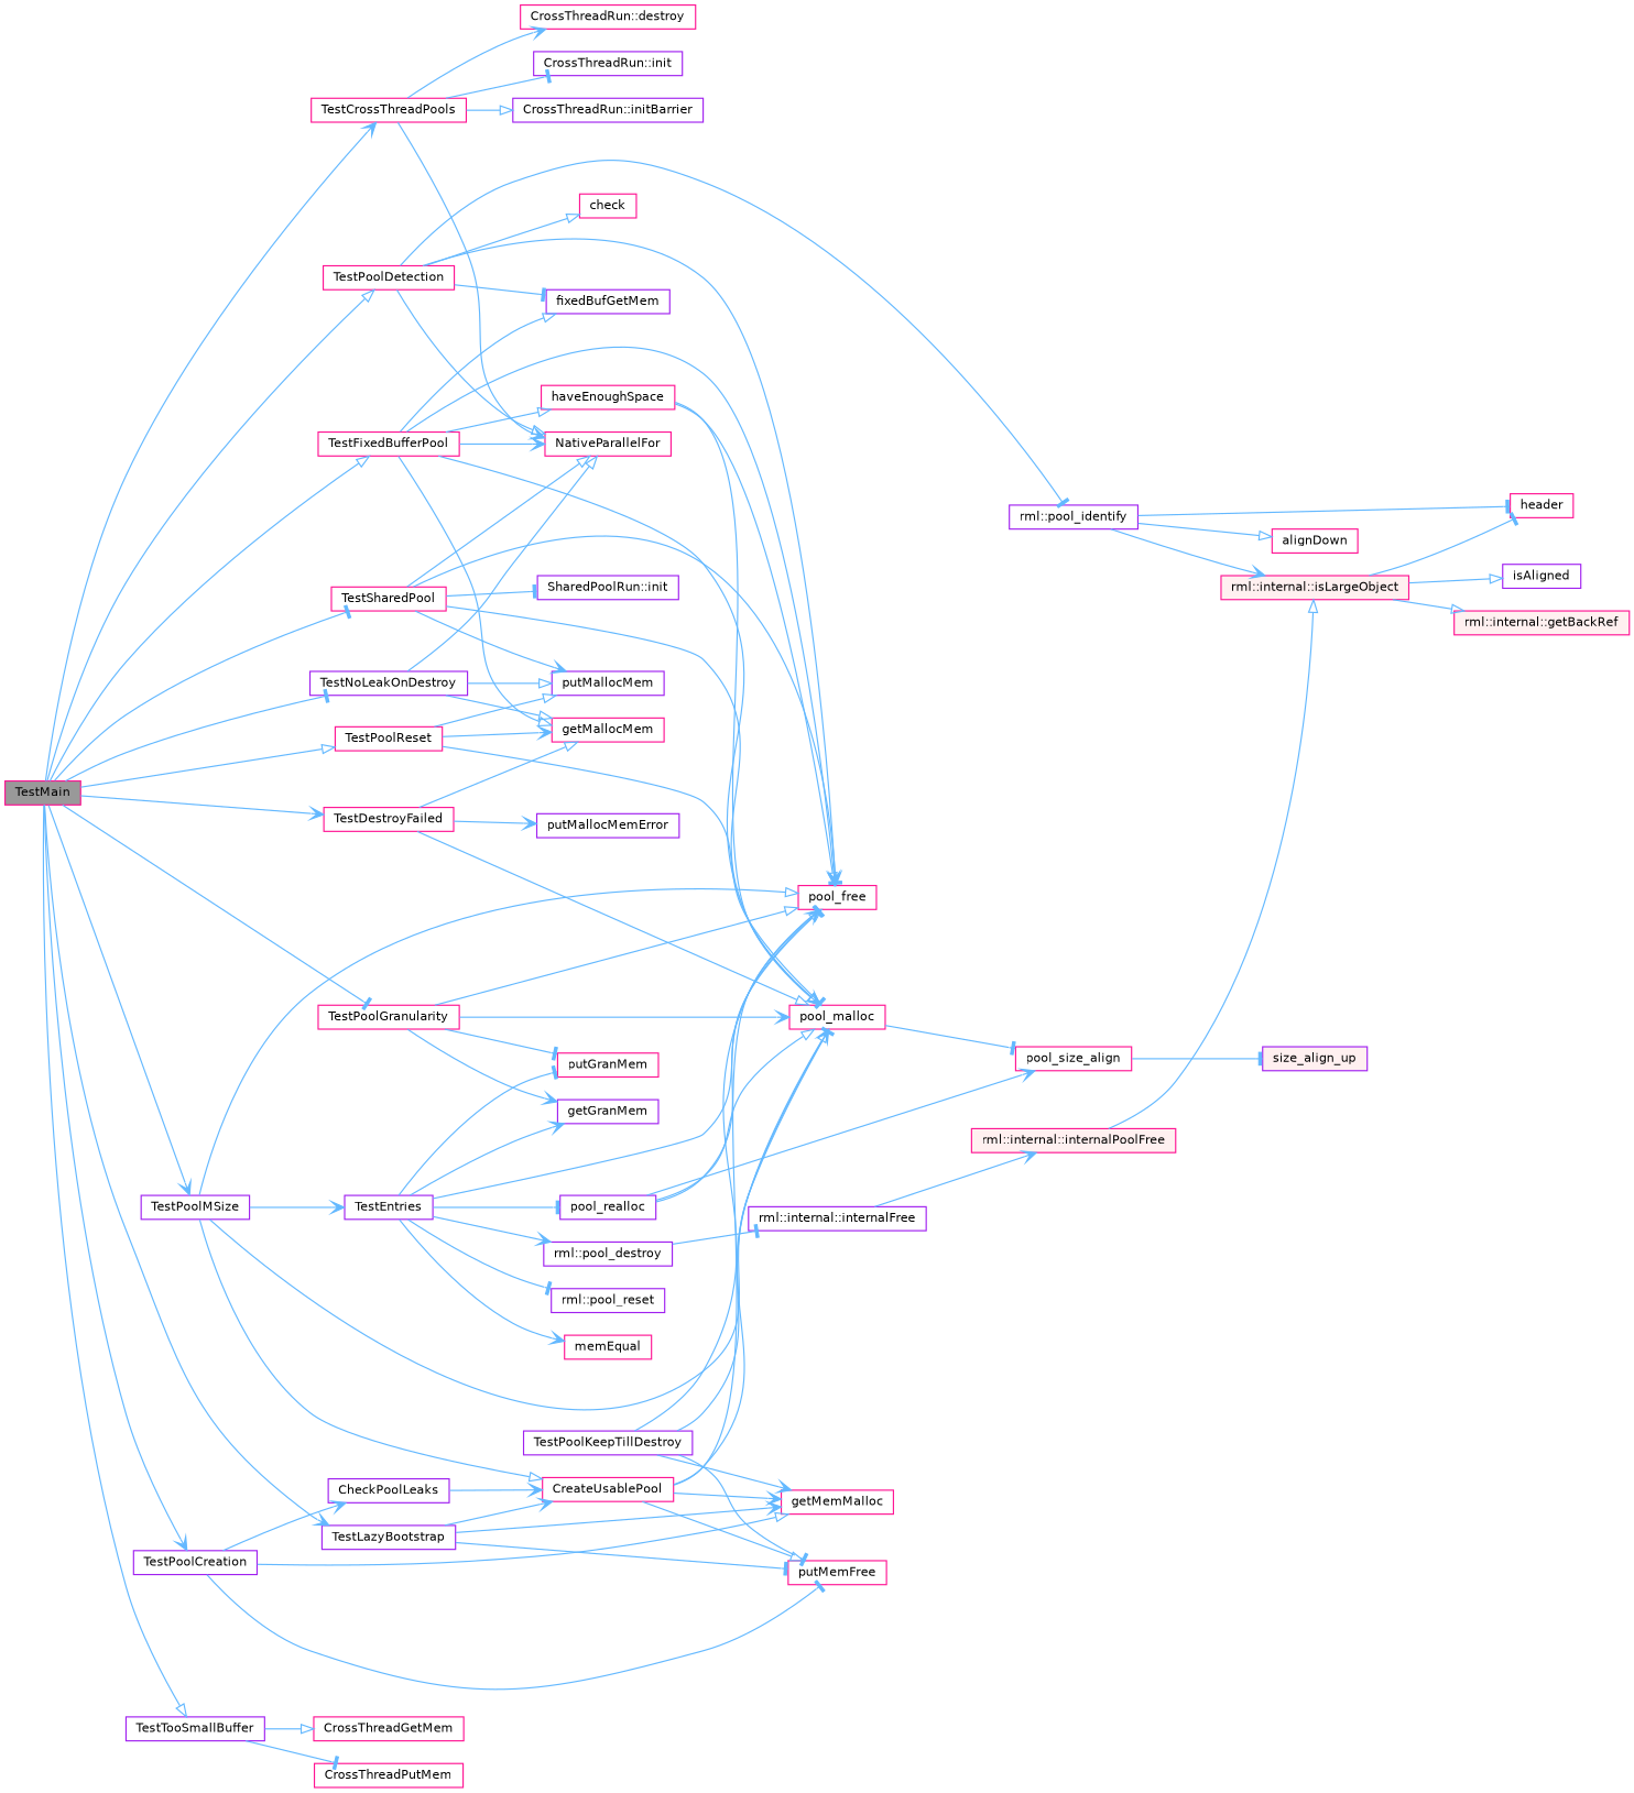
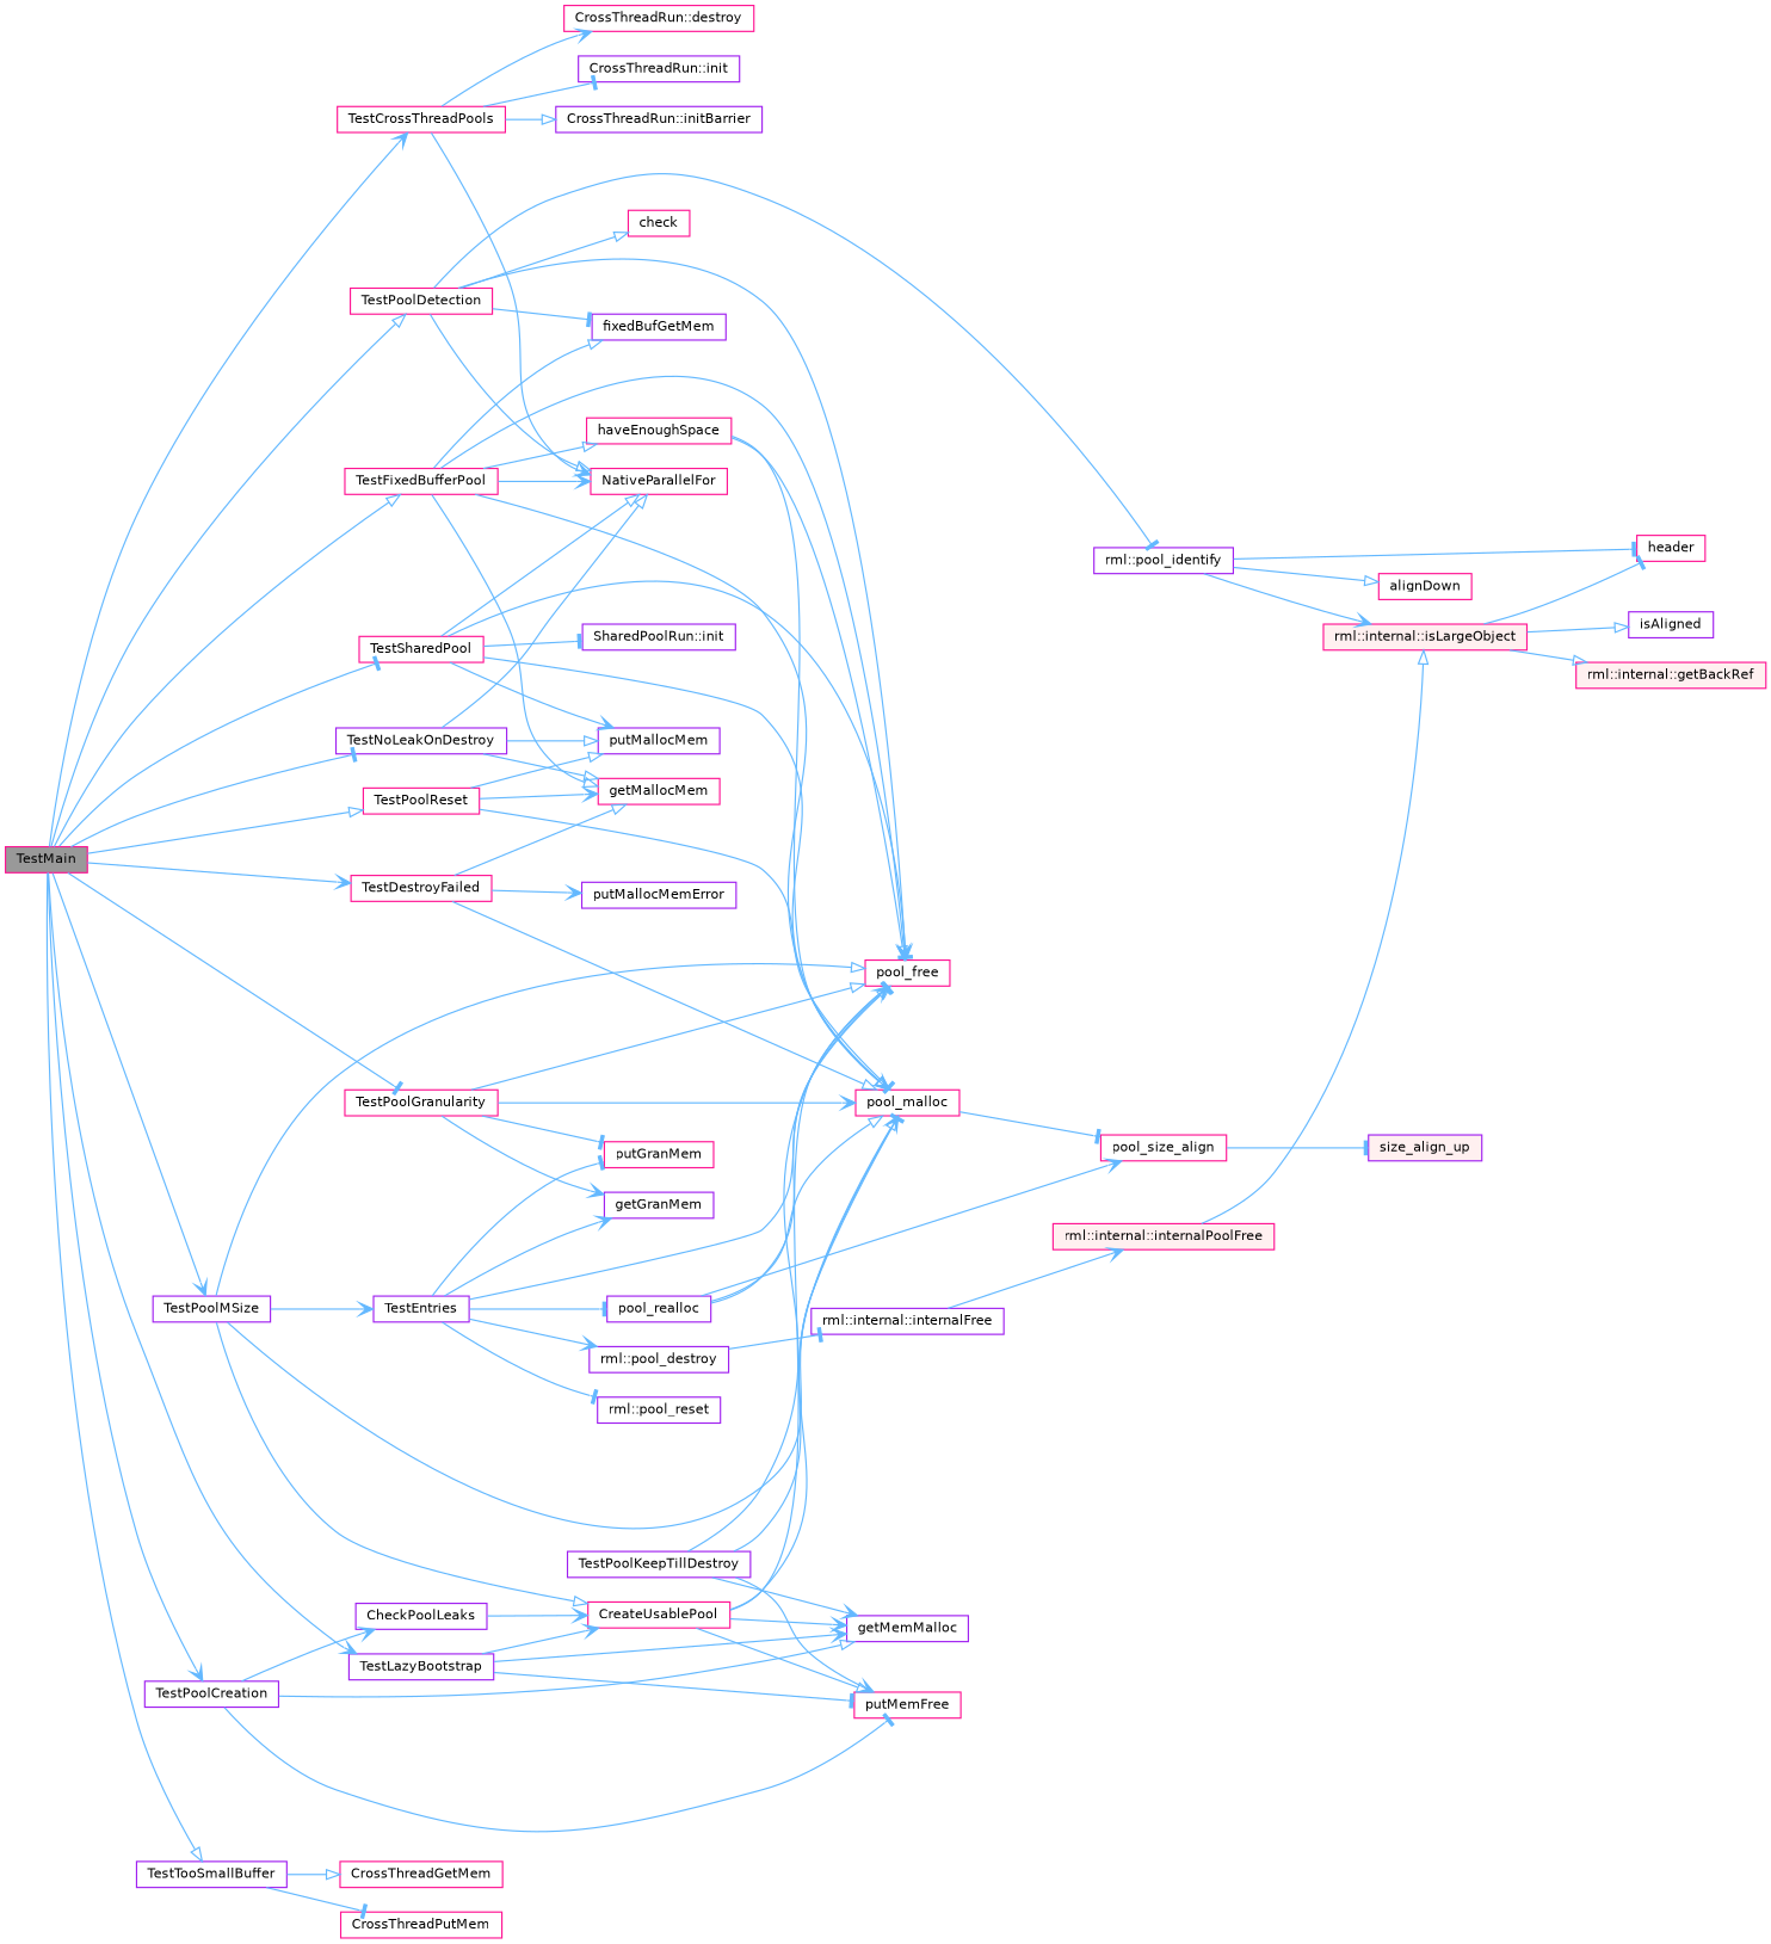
  digraph {
    rankdir=LR
    node [color=deeppink fillcolor=white fontname=Helvetica fontsize=10 shape=box style=filled]
    edge [arrowhead=onormal color=steelblue1 fontname=Helvetica fontsize=10 labelfontname=Helvetica labelfontsize=10 style=solid]
    n1 [fillcolor=grey60 fontcolor=black height=0.2 label=TestMain width=0.4]
    n2 [height=0.2 label=TestCrossThreadPools width=0.4]
    n3 [height=0.2 label=TestDestroyFailed width=0.4]
    n4 [height=0.2 label=TestFixedBufferPool width=0.4]
    n5 [color=purple height=0.2 label=TestLazyBootstrap width=0.4]
    n6 [color=purple height=0.2 label=TestNoLeakOnDestroy width=0.4]
    n7 [color=purple height=0.2 label=TestPoolCreation width=0.4]
    n8 [height=0.2 label=TestPoolDetection width=0.4]
    n9 [height=0.2 label=TestPoolGranularity width=0.4]
    n10 [color=purple height=0.2 label=TestPoolMSize width=0.4]
    n11 [height=0.2 label=TestPoolReset width=0.4]
    n12 [height=0.2 label=TestSharedPool width=0.4]
    n13 [color=purple height=0.2 label=TestTooSmallBuffer width=0.4]
    n14 [height=0.2 label="CrossThreadRun::destroy" width=0.4]
    n15 [color=purple height=0.2 label="CrossThreadRun::init" width=0.4]
    n16 [color=purple height=0.2 label="CrossThreadRun::initBarrier" width=0.4]
    n17 [height=0.2 label=NativeParallelFor width=0.4]
    n18 [height=0.2 label=getMallocMem width=0.4]
    n19 [height=0.2 label=pool_malloc width=0.4]
    n20 [color=purple height=0.2 label=putMallocMemError width=0.4]
    n21 [color=purple height=0.2 label=TestEntries width=0.4]
    n22 [color=purple height=0.2 label=getGranMem width=0.4]
-   n23 [height=0.2 label=memEqual width=0.4]
    n24 [color=purple height=0.2 label="rml::pool_destroy" width=0.4]
    n25 [height=0.2 label=pool_free width=0.4]
    n26 [color=purple height=0.2 label=pool_realloc width=0.4]
    n27 [color=purple height=0.2 label="rml::pool_reset" width=0.4]
    n28 [height=0.2 label=putGranMem width=0.4]
    n29 [color=purple height=0.2 label=fixedBufGetMem width=0.4]
    n30 [height=0.2 label=haveEnoughSpace width=0.4]
    n31 [height=0.2 label=CreateUsablePool width=0.4]
-   n32 [height=0.2 label=getMemMalloc width=0.4]
+   n32 [color=purple height=0.2 label=getMemMalloc width=0.4]
    n33 [height=0.2 label=putMemFree width=0.4]
    n34 [color=purple height=0.2 label=putMallocMem width=0.4]
    n35 [color=purple height=0.2 label=CheckPoolLeaks width=0.4]
    n36 [height=0.2 label=check width=0.4]
    n37 [color=purple height=0.2 label="rml::pool_identify" width=0.4]
    n38 [color=purple height=0.2 label=TestPoolKeepTillDestroy width=0.4]
    n39 [color=purple height=0.2 label="SharedPoolRun::init" width=0.4]
    n40 [height=0.2 label=CrossThreadGetMem width=0.4]
    n41 [height=0.2 label=CrossThreadPutMem width=0.4]
    n42 [height=0.2 label=pool_size_align width=0.4]
    n43 [color=purple fillcolor="#FFF0F0" height=0.2 label=size_align_up width=0.4]
    n44 [color=purple height=0.2 label="rml::internal::internalFree" width=0.4]
    n45 [fillcolor="#FFF0F0" height=0.2 label="rml::internal::internalPoolFree" width=0.4]
    n46 [fillcolor="#FFF0F0" height=0.2 label="rml::internal::isLargeObject" width=0.4]
    n47 [fillcolor="#FFF0F0" height=0.2 label="rml::internal::getBackRef" width=0.4]
    n48 [height=0.2 label=header width=0.4]
    n49 [color=purple height=0.2 label=isAligned width=0.4]
    n50 [height=0.2 label=alignDown width=0.4]
    n1 -> n2 [arrowhead=vee]
    n1 -> n3 [arrowhead=vee]
    n1 -> n4
    n1 -> n5 [arrowhead=vee]
    n1 -> n6 [arrowhead=tee]
    n1 -> n7 [arrowhead=vee]
    n1 -> n8
    n1 -> n9 [arrowhead=tee]
    n1 -> n10 [arrowhead=vee]
    n1 -> n11
    n1 -> n12 [arrowhead=tee]
    n1 -> n13
    n2 -> n14 [arrowhead=vee]
    n2 -> n15 [arrowhead=tee]
    n2 -> n16
    n2 -> n17 [arrowhead=vee]
    n3 -> n18
    n3 -> n19
    n3 -> n20 [arrowhead=vee]
    n4 -> n17 [arrowhead=vee]
    n4 -> n18
    n4 -> n19 [arrowhead=vee]
    n4 -> n25 [arrowhead=vee]
    n4 -> n29
    n4 -> n30
    n5 -> n31 [arrowhead=vee]
    n5 -> n32 [arrowhead=vee]
    n5 -> n33 [arrowhead=tee]
    n6 -> n17
    n6 -> n18
    n6 -> n34
    n7 -> n32
    n7 -> n33 [arrowhead=tee]
    n7 -> n35 [arrowhead=vee]
    n8 -> n17
    n8 -> n25 [arrowhead=tee]
    n8 -> n29 [arrowhead=tee]
    n8 -> n36
    n8 -> n37 [arrowhead=tee]
    n9 -> n19 [arrowhead=vee]
    n9 -> n22 [arrowhead=vee]
    n9 -> n25
    n9 -> n28 [arrowhead=tee]
    n10 -> n19 [arrowhead=tee]
    n10 -> n21 [arrowhead=vee]
    n10 -> n25
    n10 -> n31
    n11 -> n18 [arrowhead=vee]
    n11 -> n19 [arrowhead=tee]
    n11 -> n34
    n12 -> n17
    n12 -> n19
    n12 -> n25 [arrowhead=vee]
    n12 -> n34 [arrowhead=vee]
    n12 -> n39 [arrowhead=tee]
    n13 -> n40
    n13 -> n41 [arrowhead=tee]
    n19 -> n42 [arrowhead=tee]
    n21 -> n22 [arrowhead=vee]
-   n21 -> n23 [arrowhead=vee]
    n21 -> n24 [arrowhead=vee]
    n21 -> n25
    n21 -> n26 [arrowhead=tee]
    n21 -> n27 [arrowhead=tee]
    n21 -> n28 [arrowhead=tee]
    n24 -> n44 [arrowhead=tee]
    n26 -> n19
    n26 -> n25 [arrowhead=tee]
    n26 -> n42 [arrowhead=vee]
    n30 -> n19
    n30 -> n25
    n31 -> n19
    n31 -> n25 [arrowhead=tee]
    n31 -> n32 [arrowhead=vee]
    n31 -> n33
    n35 -> n31 [arrowhead=vee]
    n37 -> n46 [arrowhead=vee]
    n37 -> n48 [arrowhead=tee]
    n37 -> n50
    n38 -> n19 [arrowhead=vee]
    n38 -> n25 [arrowhead=vee]
    n38 -> n32 [arrowhead=vee]
-   n38 -> n33 [arrowhead=tee]
+   n38 -> n33 [arrowhead=vee]
    n42 -> n43 [arrowhead=tee]
    n44 -> n45 [arrowhead=vee]
    n45 -> n46
    n46 -> n47
    n46 -> n48 [arrowhead=tee]
    n46 -> n49
  }
